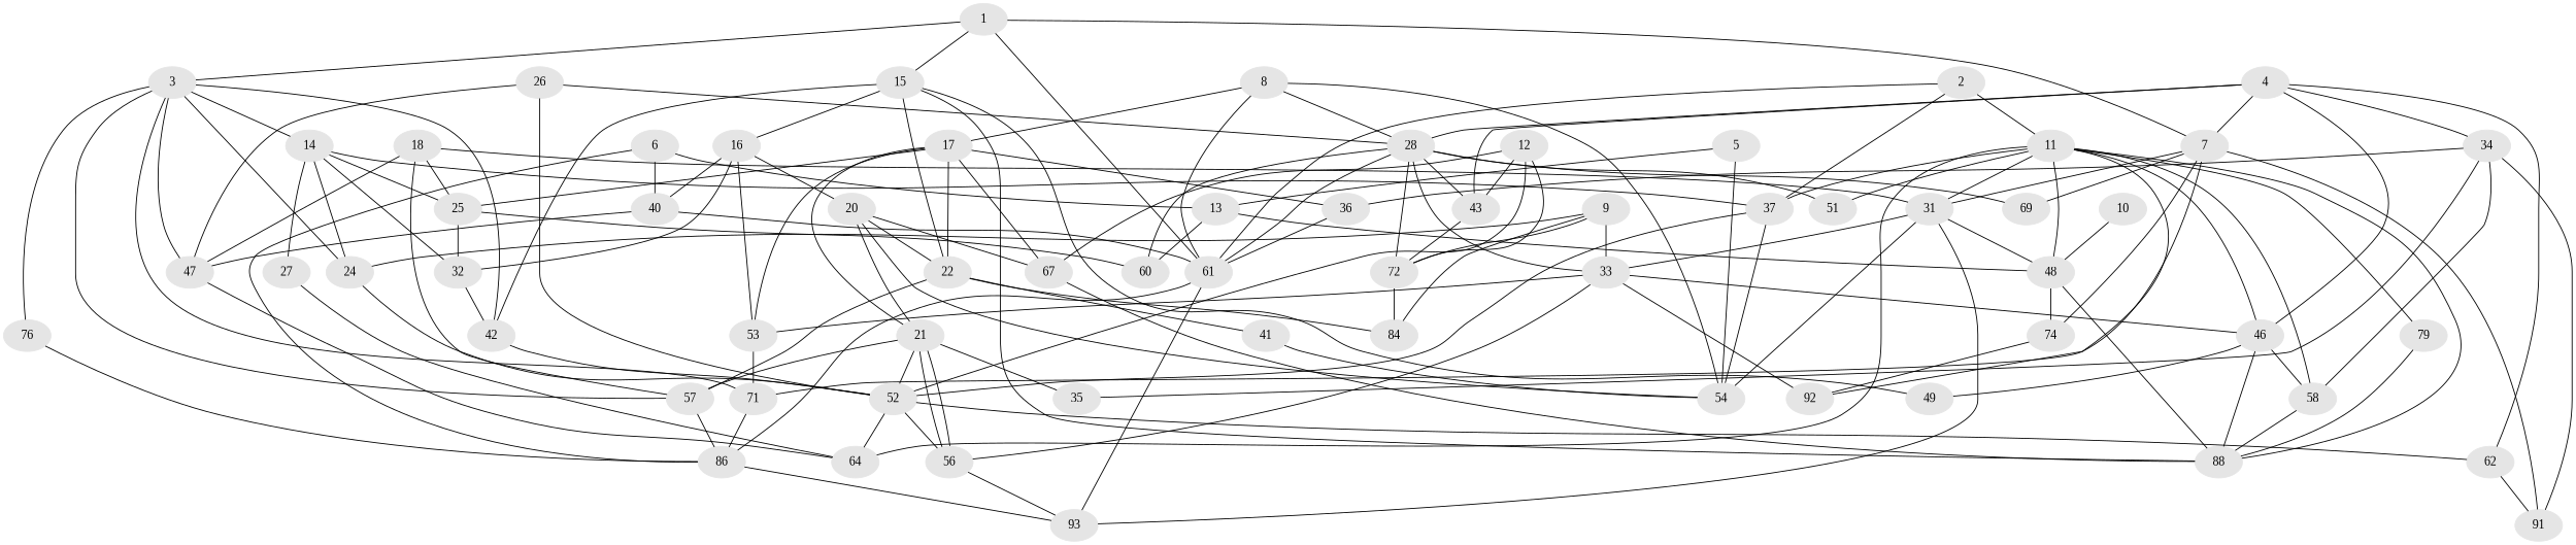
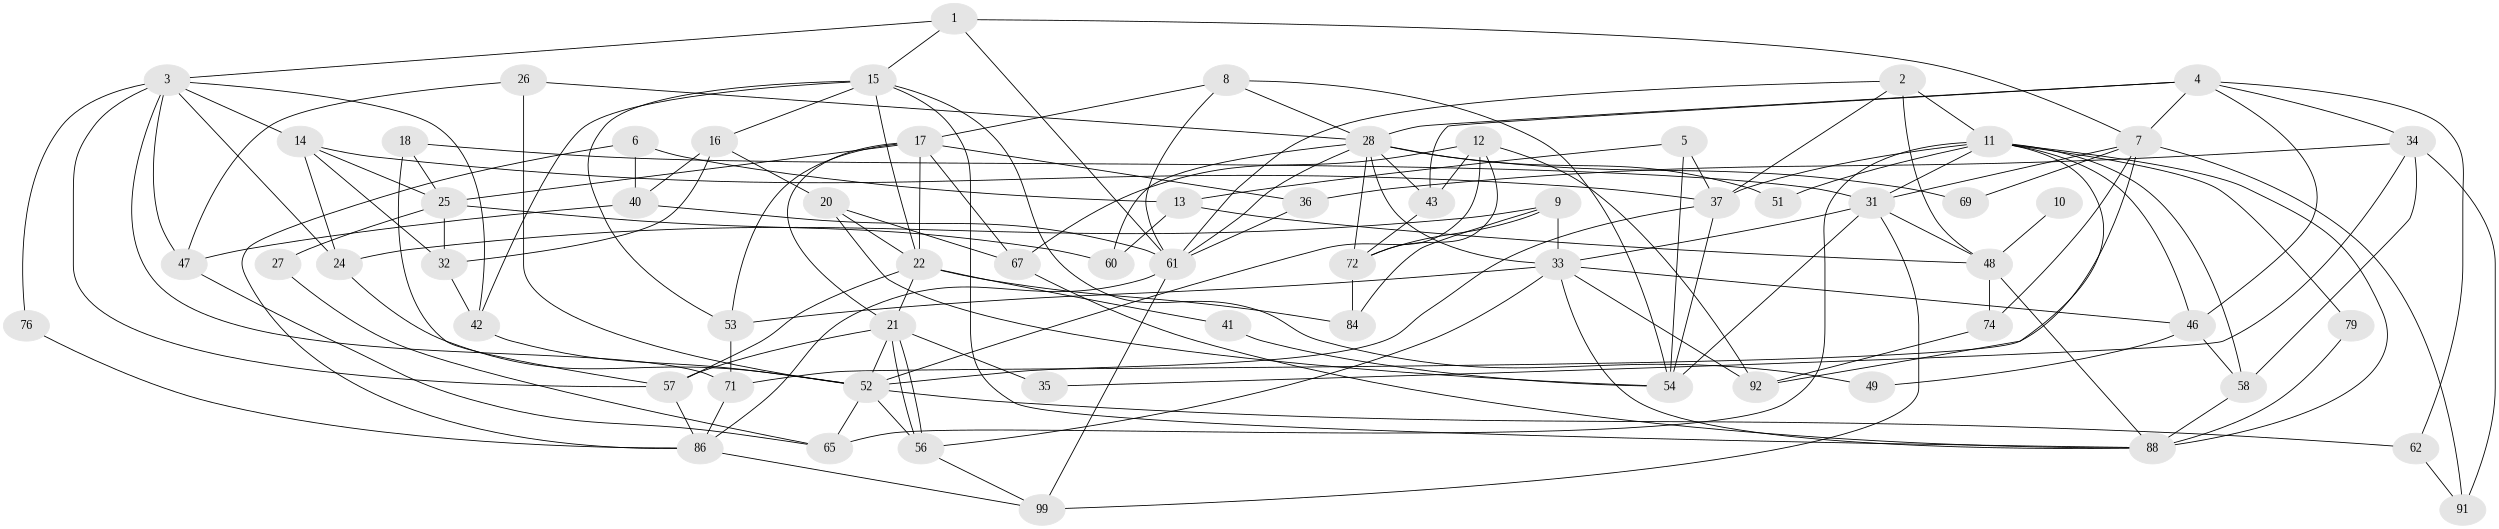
  graph {
    fontname="Liberation Serif"
    node [color=gray90 fontname="Liberation Serif" style=filled]
    edge [fontname="Liberation Serif"]
    1 [super="+55"]
    3 [super="+45"]
    7 [super="+82"]
    15 [super="+87"]
    61 [super="+80"]
    14 [super="+23"]
    24 [super="+78"]
    42
    47
    57 [super="+73"]
    71 [super="+77"]
    76
    31 [super="+38"]
    69
    74
    91
    88 [super="+89"]
    16 [super="+81"]
    22 [super="+29"]
    49
    53
    86
-   93
+   93 [label=99]
    11 [super="+59"]
    37
    46 [super="+70"]
    48 [super="+68"]
    51
    58
-   65 [label=64]
+   65
    79
    92
    2
    54 [super="+66"]
    52 [super="+94"]
    25 [super="+85"]
    27
    32 [super="+44"]
    4 [super="+19"]
    28 [super="+83"]
    34 [super="+39"]
    43 [super="+64"]
    62
    33 [super="+75"]
    72
    60
    36
    35
    13 [super="+50"]
    5
    6
    40
    8 [super="+30"]
    17 [super="+63"]
    67 [super="+90"]
    21
    9
    84
    56
    10
    12
    20
    41
    18
    26
    1 -- 3
    1 -- 7
    1 -- 15
    1 -- 61
    3 -- 14
    3 -- 24
    3 -- 42
    3 -- 47
    3 -- 57
    3 -- 71
    3 -- 76
    7 -- 71
    7 -- 31
    7 -- 69
    7 -- 74
    7 -- 91
    15 -- 42
    15 -- 88
    15 -- 16
    15 -- 22
    15 -- 49
-   16 -- 53
+   15 -- 53
    61 -- 86
    61 -- 93
    14 -- 24 [weight=2]
    14 -- 37
    14 -- 25
-   14 -- 27
+   25 -- 27
    14 -- 32
    24 -- 52
    42 -- 52
    47 -- 65
    57 -- 86
    71 -- 86
    76 -- 86
    31 -- 93
    31 -- 48
    31 -- 54 [weight=2]
    31 -- 33
    74 -- 92
    16 -- 32
    16 -- 40
    16 -- 20
    22 -- 57
    22 -- 84
    22 -- 41
    53 -- 71
    86 -- 93
    11 -- 31
    11 -- 88
    11 -- 37
    11 -- 46
-   11 -- 48
+   2 -- 48
    11 -- 51 [weight=2]
    11 -- 58
    11 -- 65
    11 -- 79
    11 -- 92
    37 -- 54
    37 -- 52
    46 -- 49
    46 -- 58
    48 -- 74
    48 -- 88
    58 -- 88
    79 -- 88
    2 -- 61
    2 -- 11
    2 -- 37
    52 -- 65
    52 -- 62
    52 -- 56
    25 -- 32
    25 -- 60
    27 -- 65
    32 -- 42
    4 -- 7
    4 -- 46
    4 -- 28
    4 -- 34
    4 -- 43
    4 -- 62
    28 -- 61
    28 -- 69
    28 -- 51
    28 -- 43
    28 -- 33
    28 -- 72
    28 -- 60
    34 -- 91
    34 -- 58
    34 -- 36
    34 -- 35
    43 -- 72
    62 -- 91
-   46 -- 88
+   33 -- 88
    33 -- 53
    33 -- 46
    33 -- 92
    33 -- 56
    72 -- 84
    36 -- 61
    13 -- 48
    13 -- 60
+   5 -- 37
    5 -- 54
    5 -- 13
    6 -- 86
    6 -- 13
    6 -- 40
    40 -- 61
    40 -- 47
    8 -- 61
    8 -- 54
    8 -- 28
    8 -- 17
    17 -- 22
    17 -- 53
    17 -- 25
    17 -- 36
    17 -- 67
    17 -- 21
    67 -- 88
    21 -- 57
    21 -- 52
    21 -- 35
    21 -- 56
    21 -- 56
    9 -- 24
    9 -- 33
    9 -- 72
    9 -- 84
    56 -- 93
    10 -- 48
+   12 -- 92
    12 -- 52
    12 -- 43
    12 -- 72
    12 -- 67
    20 -- 22
    20 -- 54
    20 -- 67
-   20 -- 21
+   22 -- 21
    41 -- 54
-   18 -- 47
    18 -- 57
    18 -- 31
    18 -- 25
    26 -- 47
    26 -- 52
    26 -- 28
  }
